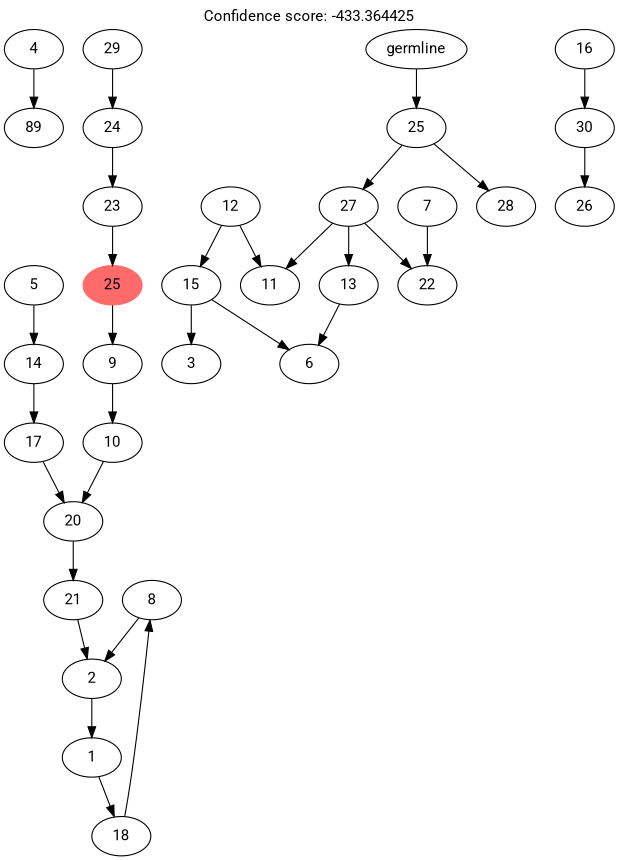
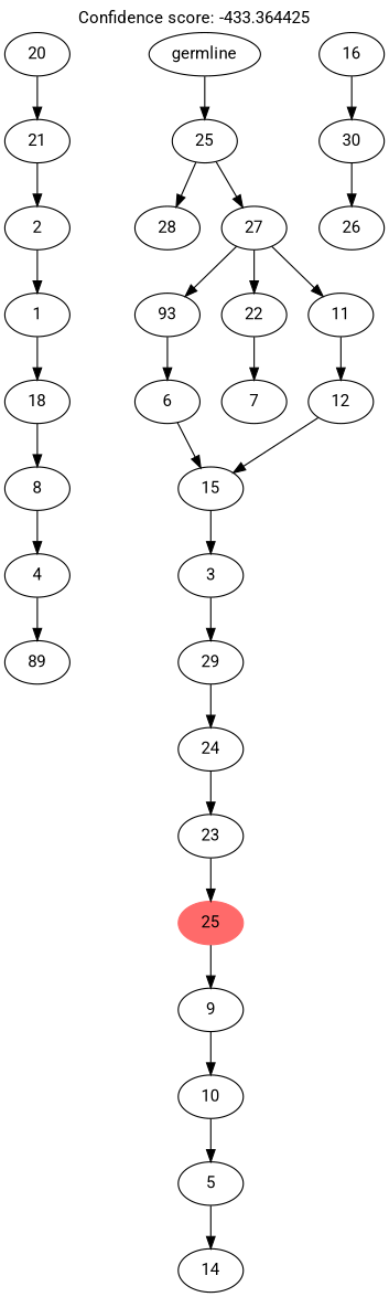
  digraph {
    fontname=Roboto
    label="Confidence score: -433.364425"
    labelloc=t
    node [fontname=Roboto]
    edge [fontname=Roboto]
    n1 [label=4]
    n2 [label=89]
    n3 [label=8]
    n4 [label=18]
    n5 [label=1]
    n6 [label=2]
    n7 [label=21]
    n8 [label=20]
-   n9 [label=17]
    n10 [label=14]
    n11 [label=5]
    n12 [label=10]
    n13 [label=9]
    n14 [color=indianred1 label=25 style=filled]
    n15 [label=23]
    n16 [label=24]
    n17 [label=29]
    n18 [label=3]
    n19 [label=15]
    n20 [label=6]
-   n21 [label=13]
+   n21 [label=93]
    n22 [label=28]
    n23 [label=22]
    n24 [label=7]
    n25 [label=30]
    n26 [label=26]
    n27 [label=16]
    n28 [label=12]
    n29 [label=11]
    n30 [label=27]
    n31 [label=25]
    n32 [label=germline]
    n1 -> n2
-   n3 -> n6
+   n3 -> n1
    n4 -> n3
    n5 -> n4
    n6 -> n5
    n7 -> n6
    n8 -> n7
-   n9 -> n8
-   n10 -> n9
    n11 -> n10
-   n12 -> n8
+   n12 -> n11
    n13 -> n12
    n14 -> n13
    n15 -> n14
    n16 -> n15
    n17 -> n16
+   n18 -> n17
    n19 -> n18
-   n19 -> n20
+   n20 -> n19
    n21 -> n20
-   n24 -> n23
+   n23 -> n24
    n25 -> n26
    n27 -> n25
    n28 -> n19
-   n28 -> n29
+   n29 -> n28
    n30 -> n21
    n30 -> n23
    n30 -> n29
    n31 -> n22
    n31 -> n30
    n32 -> n31
  }
